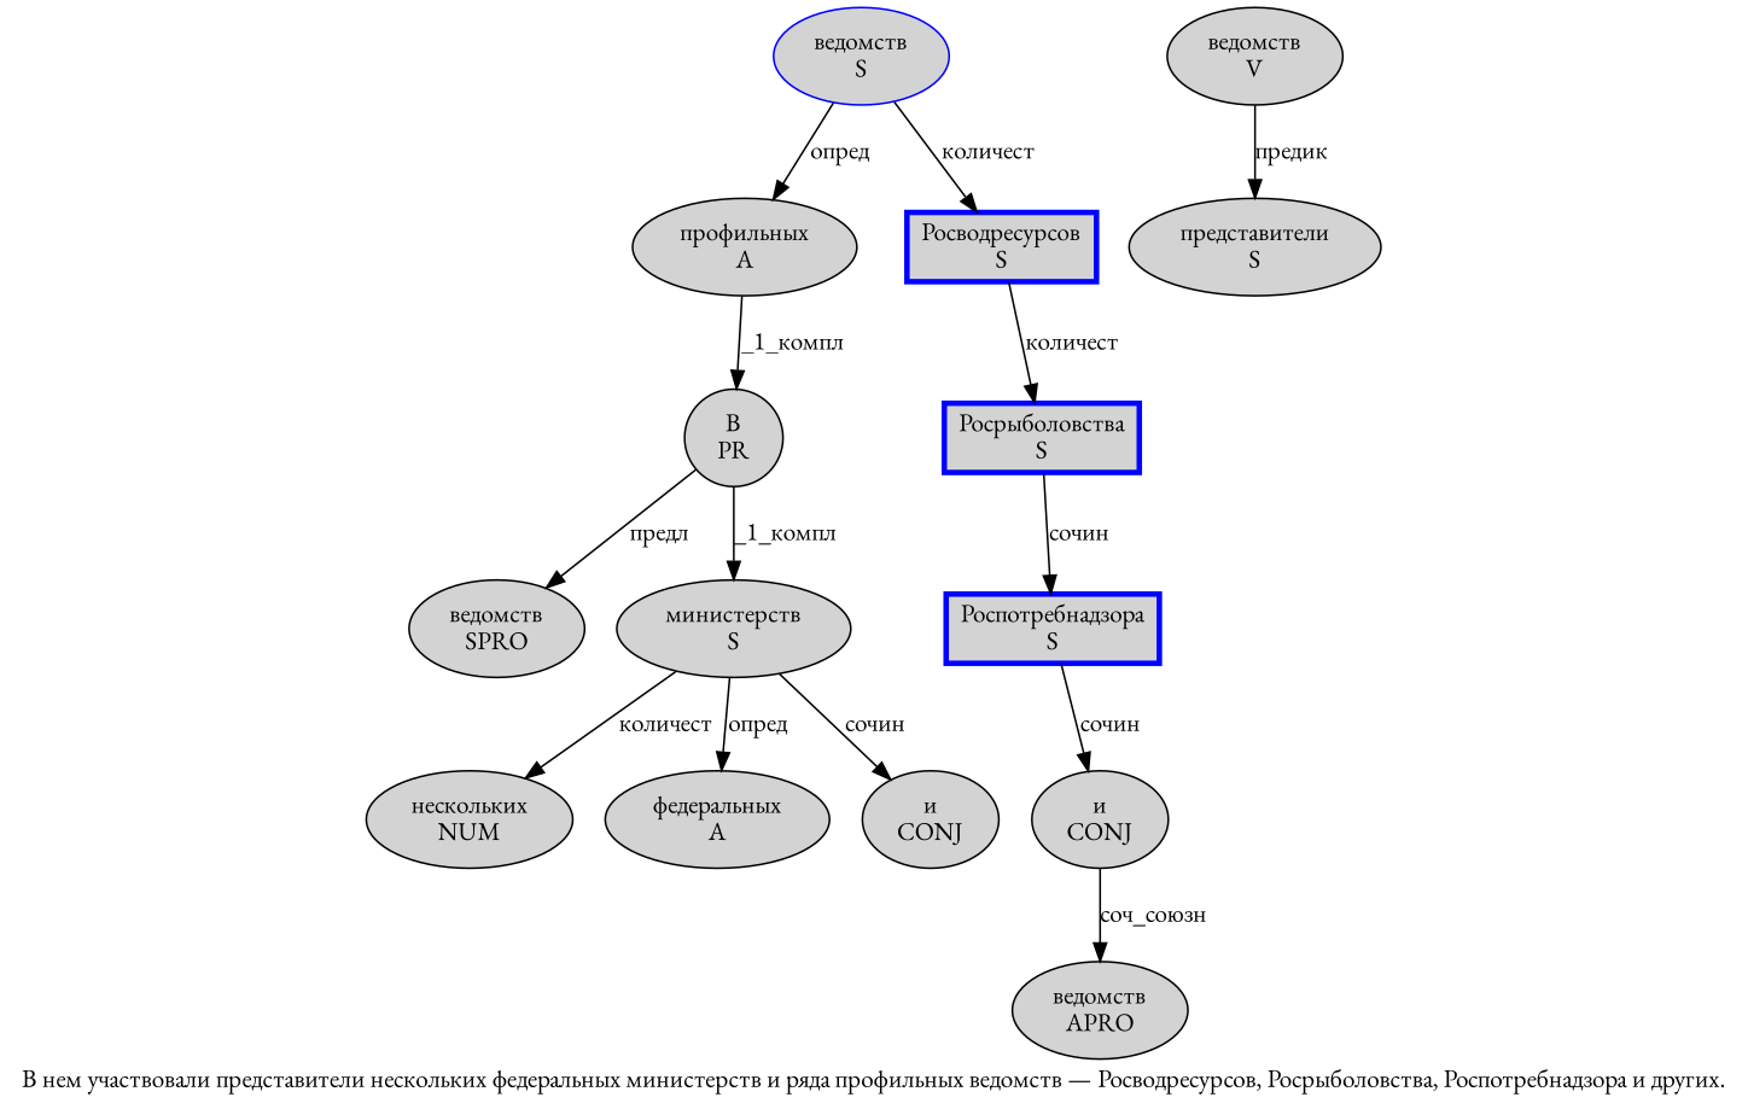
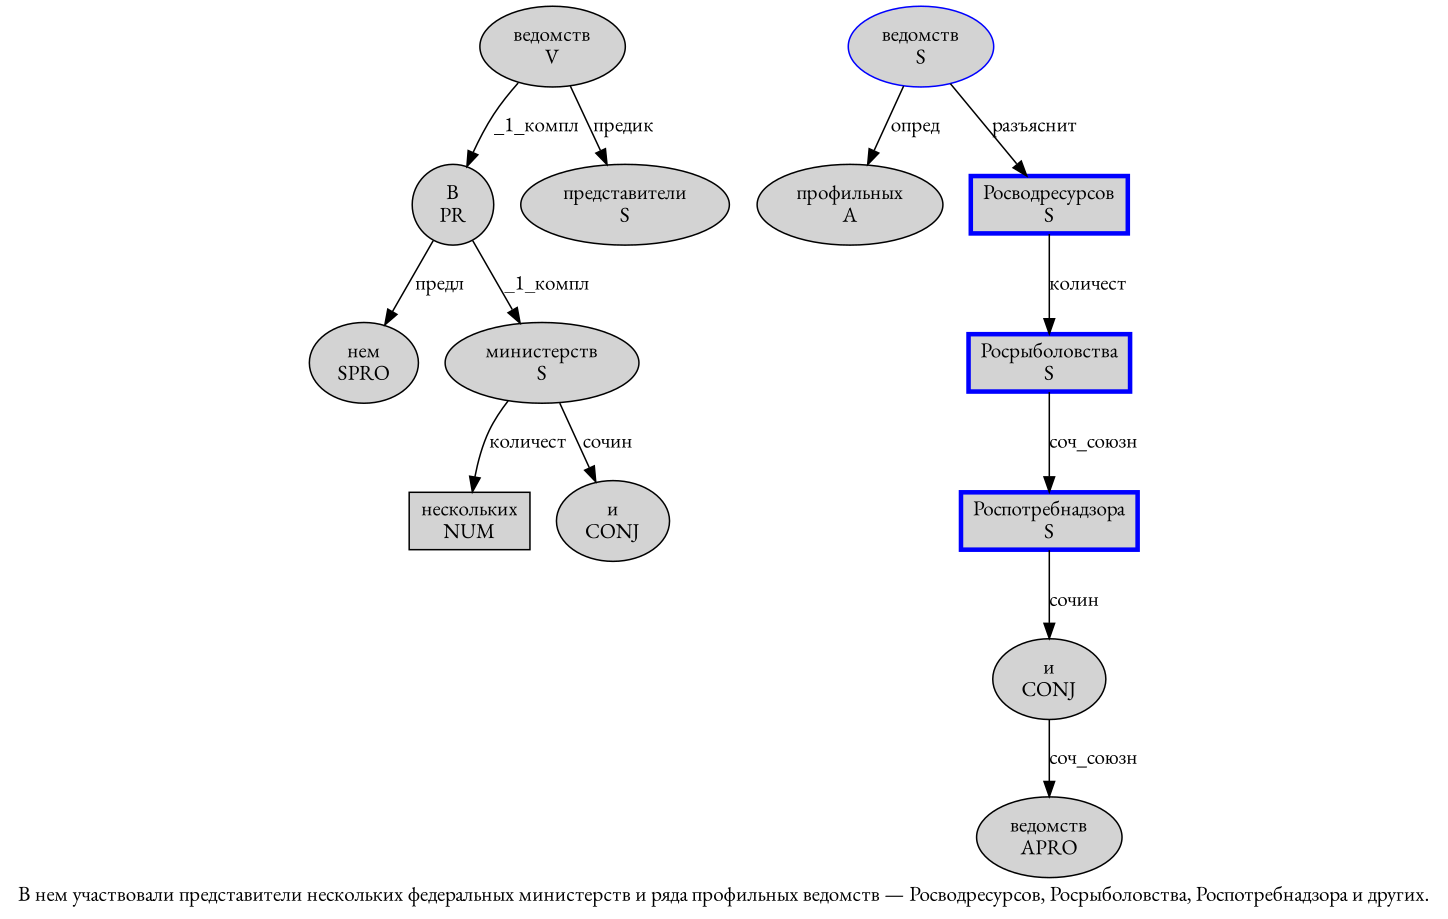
  digraph {
    fontname="EB Garamond"
    label="В нем участвовали представители нескольких федеральных министерств и ряда профильных ведомств — Росводресурсов, Росрыболовства, Роспотребнадзора и других."
    node [fillcolor=lightgray fontname="EB Garamond" penwidth=1 shape=ellipse style=filled]
    edge [fontname="EB Garamond"]
    n1 [label="В\nPR"]
-   n2 [label="ведомств\nSPRO"]
+   n2 [label="нем\nSPRO"]
    n3 [label="министерств\nS"]
    n4 [label="ведомств\nV"]
    n5 [label="представители\nS"]
-   n6 [label="нескольких\nNUM"]
-   n7 [label="федеральных\nA"]
+   n6 [label="нескольких\nNUM" shape=box]
    n8 [label="и\nCONJ"]
    n9 [color=blue label="ведомств\nS"]
    n10 [label="профильных\nA"]
    n11 [color=blue label="Росводресурсов\nS" penwidth=3 shape=box]
    n12 [color=blue label="Росрыболовства\nS" penwidth=3 shape=box]
    n13 [color=blue label="Роспотребнадзора\nS" penwidth=3 shape=box]
    n14 [label="и\nCONJ"]
    n15 [label="ведомств\nAPRO"]
    n1 -> n2 [label="предл"]
    n1 -> n3 [label="_1_компл"]
    n3 -> n6 [label="количест"]
-   n3 -> n7 [label="опред"]
    n3 -> n8 [label="сочин"]
-   n10 -> n1 [label="_1_компл"]
+   n4 -> n1 [label="_1_компл"]
    n4 -> n5 [label="предик"]
    n9 -> n10 [label="опред"]
-   n9 -> n11 [label="количест"]
+   n9 -> n11 [label="разъяснит"]
    n11 -> n12 [label="количест"]
-   n12 -> n13 [label="сочин"]
+   n12 -> n13 [label="соч_союзн"]
    n13 -> n14 [label="сочин"]
    n14 -> n15 [label="соч_союзн"]
  }
